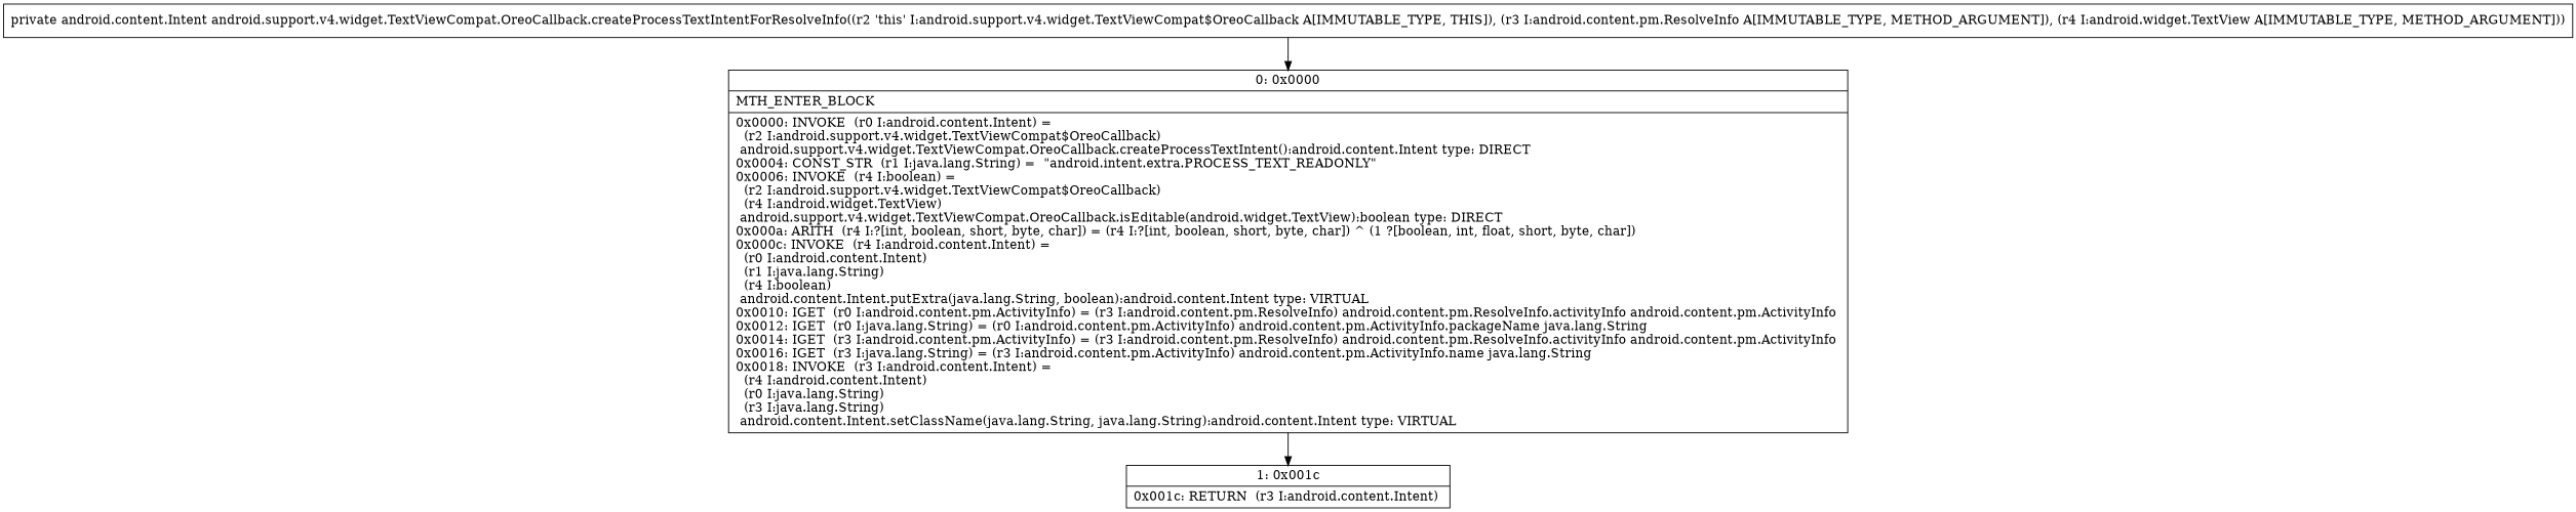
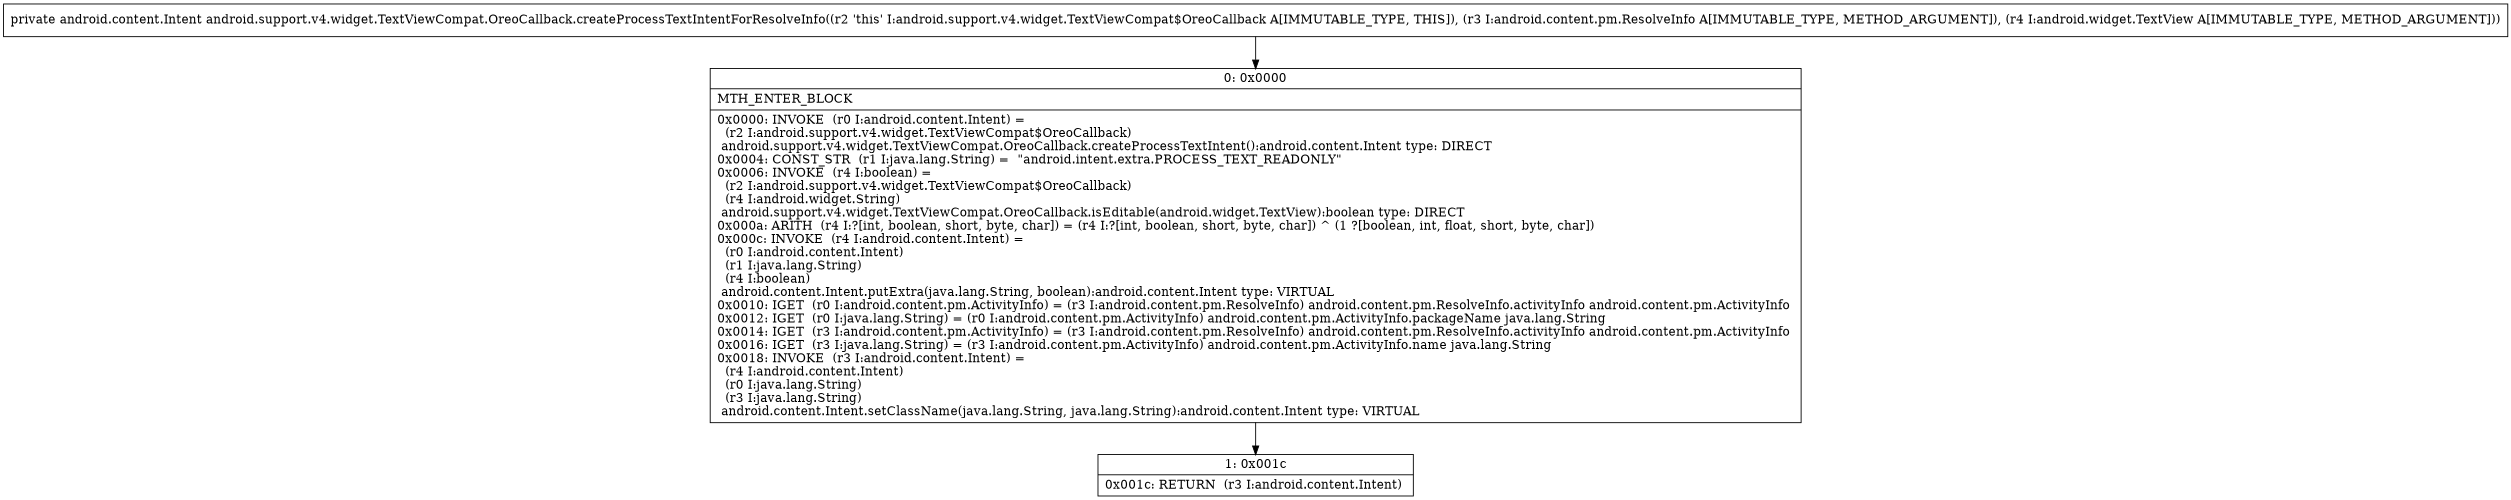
  digraph {
    node [shape=record]
-   n1 [label="{0\:\ 0x0000|MTH_ENTER_BLOCK\l|0x0000: INVOKE  (r0 I:android.content.Intent) = \l  (r2 I:android.support.v4.widget.TextViewCompat$OreoCallback)\l android.support.v4.widget.TextViewCompat.OreoCallback.createProcessTextIntent():android.content.Intent type: DIRECT \l0x0004: CONST_STR  (r1 I:java.lang.String) =  \"android.intent.extra.PROCESS_TEXT_READONLY\" \l0x0006: INVOKE  (r4 I:boolean) = \l  (r2 I:android.support.v4.widget.TextViewCompat$OreoCallback)\l  (r4 I:android.widget.TextView)\l android.support.v4.widget.TextViewCompat.OreoCallback.isEditable(android.widget.TextView):boolean type: DIRECT \l0x000a: ARITH  (r4 I:?[int, boolean, short, byte, char]) = (r4 I:?[int, boolean, short, byte, char]) ^ (1 ?[boolean, int, float, short, byte, char]) \l0x000c: INVOKE  (r4 I:android.content.Intent) = \l  (r0 I:android.content.Intent)\l  (r1 I:java.lang.String)\l  (r4 I:boolean)\l android.content.Intent.putExtra(java.lang.String, boolean):android.content.Intent type: VIRTUAL \l0x0010: IGET  (r0 I:android.content.pm.ActivityInfo) = (r3 I:android.content.pm.ResolveInfo) android.content.pm.ResolveInfo.activityInfo android.content.pm.ActivityInfo \l0x0012: IGET  (r0 I:java.lang.String) = (r0 I:android.content.pm.ActivityInfo) android.content.pm.ActivityInfo.packageName java.lang.String \l0x0014: IGET  (r3 I:android.content.pm.ActivityInfo) = (r3 I:android.content.pm.ResolveInfo) android.content.pm.ResolveInfo.activityInfo android.content.pm.ActivityInfo \l0x0016: IGET  (r3 I:java.lang.String) = (r3 I:android.content.pm.ActivityInfo) android.content.pm.ActivityInfo.name java.lang.String \l0x0018: INVOKE  (r3 I:android.content.Intent) = \l  (r4 I:android.content.Intent)\l  (r0 I:java.lang.String)\l  (r3 I:java.lang.String)\l android.content.Intent.setClassName(java.lang.String, java.lang.String):android.content.Intent type: VIRTUAL \l}"]
+   n1 [label="{0\:\ 0x0000|MTH_ENTER_BLOCK\l|0x0000: INVOKE  (r0 I:android.content.Intent) = \l  (r2 I:android.support.v4.widget.TextViewCompat$OreoCallback)\l android.support.v4.widget.TextViewCompat.OreoCallback.createProcessTextIntent():android.content.Intent type: DIRECT \l0x0004: CONST_STR  (r1 I:java.lang.String) =  \"android.intent.extra.PROCESS_TEXT_READONLY\" \l0x0006: INVOKE  (r4 I:boolean) = \l  (r2 I:android.support.v4.widget.TextViewCompat$OreoCallback)\l  (r4 I:android.widget.String)\l android.support.v4.widget.TextViewCompat.OreoCallback.isEditable(android.widget.TextView):boolean type: DIRECT \l0x000a: ARITH  (r4 I:?[int, boolean, short, byte, char]) = (r4 I:?[int, boolean, short, byte, char]) ^ (1 ?[boolean, int, float, short, byte, char]) \l0x000c: INVOKE  (r4 I:android.content.Intent) = \l  (r0 I:android.content.Intent)\l  (r1 I:java.lang.String)\l  (r4 I:boolean)\l android.content.Intent.putExtra(java.lang.String, boolean):android.content.Intent type: VIRTUAL \l0x0010: IGET  (r0 I:android.content.pm.ActivityInfo) = (r3 I:android.content.pm.ResolveInfo) android.content.pm.ResolveInfo.activityInfo android.content.pm.ActivityInfo \l0x0012: IGET  (r0 I:java.lang.String) = (r0 I:android.content.pm.ActivityInfo) android.content.pm.ActivityInfo.packageName java.lang.String \l0x0014: IGET  (r3 I:android.content.pm.ActivityInfo) = (r3 I:android.content.pm.ResolveInfo) android.content.pm.ResolveInfo.activityInfo android.content.pm.ActivityInfo \l0x0016: IGET  (r3 I:java.lang.String) = (r3 I:android.content.pm.ActivityInfo) android.content.pm.ActivityInfo.name java.lang.String \l0x0018: INVOKE  (r3 I:android.content.Intent) = \l  (r4 I:android.content.Intent)\l  (r0 I:java.lang.String)\l  (r3 I:java.lang.String)\l android.content.Intent.setClassName(java.lang.String, java.lang.String):android.content.Intent type: VIRTUAL \l}"]
    n2 [label="{1\:\ 0x001c|0x001c: RETURN  (r3 I:android.content.Intent) \l}"]
    n3 [label="{private android.content.Intent android.support.v4.widget.TextViewCompat.OreoCallback.createProcessTextIntentForResolveInfo((r2 'this' I:android.support.v4.widget.TextViewCompat$OreoCallback A[IMMUTABLE_TYPE, THIS]), (r3 I:android.content.pm.ResolveInfo A[IMMUTABLE_TYPE, METHOD_ARGUMENT]), (r4 I:android.widget.TextView A[IMMUTABLE_TYPE, METHOD_ARGUMENT])) }"]
    n1 -> n2
    n3 -> n1
  }
